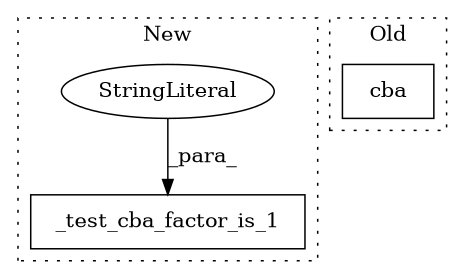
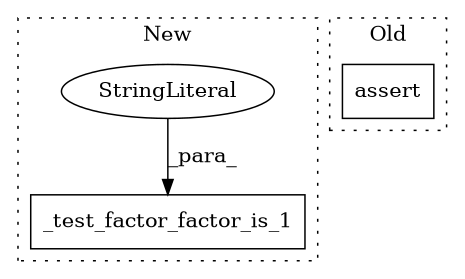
  digraph {
    node [shape=box]
-   n1 [a=32 l="22,1" label=_test_cba_factor_is_1 s="61719,61769"]
+   n1 [a=32 l="22,1" label=_test_factor_factor_is_1 s="61719,61769"]
    n2 [a=45 l=18 label=StringLiteral s=61741 shape=ellipse]
-   n3 [a=6 l=7 label=cba s=64254]
+   n3 [a=6 l=7 label=assert s=64254]
    subgraph cluster_1 {
      label=New
      style=dotted
      n1
      n2
    }
    subgraph cluster_2 {
      label=Old
      style=dotted
      n3
    }
    n2 -> n1 [label=_para_]
  }
